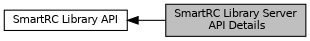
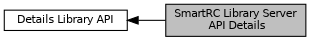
  digraph {
    rankdir=LR
    node [color=black fontname=Helvetica fontsize=10 shape=box]
-   n1 [height=0.2 label="SmartRC Library API" width=0.4]
+   n1 [height=0.2 label="Details Library API" width=0.4]
    n2 [fillcolor=grey75 fontcolor=black height=0.2 label="SmartRC Library Server\l API Details" style=filled width=0.4]
    n1 -> n2 [dir=back fontname=Helvetica fontsize=10 labelfontname=Helvetica labelfontsize=10 shape=plaintext style=solid]
  }
